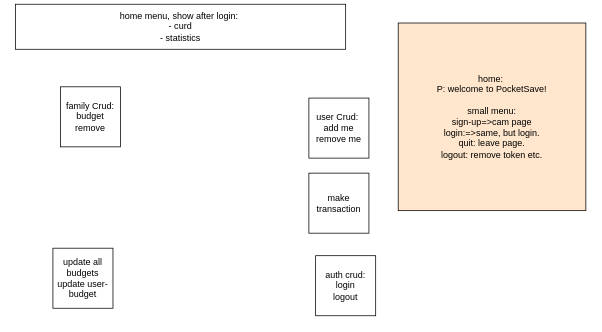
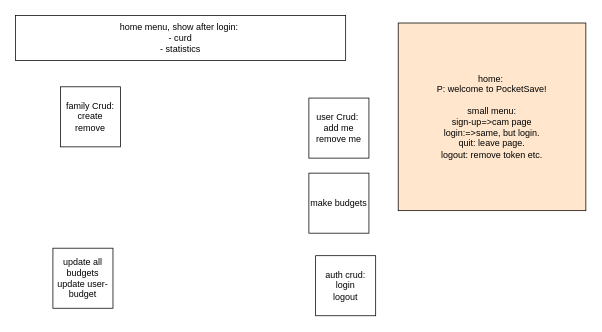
  <mxCell id="0" />
  <mxCell id="1" parent="0" />
- <mxCell id="2" value="make transaction" style="whiteSpace=wrap;html=1;aspect=fixed;" vertex="1" parent="1"><mxGeometry x="411" y="230" width="80" height="80" as="geometry" /></mxCell>
- <mxCell id="3" value="family Crud: budget&lt;br&gt;remove" style="whiteSpace=wrap;html=1;aspect=fixed;" vertex="1" parent="1"><mxGeometry x="80" y="115" width="80" height="80" as="geometry" /></mxCell>
+ <mxCell id="2" value="make budgets" style="whiteSpace=wrap;html=1;aspect=fixed;" vertex="1" parent="1"><mxGeometry x="411" y="230" width="80" height="80" as="geometry" /></mxCell>
+ <mxCell id="3" value="family Crud: create&lt;br&gt;remove" style="whiteSpace=wrap;html=1;aspect=fixed;" vertex="1" parent="1"><mxGeometry x="80" y="115" width="80" height="80" as="geometry" /></mxCell>
  <mxCell id="4" value="update all budgets&lt;br&gt;update user-budget" style="whiteSpace=wrap;html=1;aspect=fixed;" vertex="1" parent="1"><mxGeometry x="70" y="330" width="80" height="80" as="geometry" /></mxCell>
  <mxCell id="5" value="user Crud:&amp;nbsp;&lt;br&gt;add me&lt;br&gt;remove me" style="whiteSpace=wrap;html=1;aspect=fixed;" vertex="1" parent="1"><mxGeometry x="411" y="130" width="80" height="80" as="geometry" /></mxCell>
- <mxCell id="6" value="home menu, show after login:&amp;nbsp;&lt;br&gt;- curd&lt;br&gt;- statistics" style="rounded=0;whiteSpace=wrap;html=1;" vertex="1" parent="1"><mxGeometry x="20" y="5" width="440" height="60" as="geometry" /></mxCell>
+ <mxCell id="6" value="home menu, show after login:&amp;nbsp;&lt;br&gt;- curd&lt;br&gt;- statistics" style="rounded=0;whiteSpace=wrap;html=1;" vertex="1" parent="1"><mxGeometry x="20" y="20" width="440" height="60" as="geometry" /></mxCell>
  <mxCell id="7" value="home:&amp;nbsp;&lt;br&gt;P: welcome to PocketSave!&lt;br&gt;&lt;br&gt;small menu:&lt;br&gt;sign-up=&amp;gt;cam page&lt;br&gt;login:=&amp;gt;same, but login.&lt;br&gt;quit: leave page.&lt;br&gt;logout: remove token etc.&lt;br&gt;" style="whiteSpace=wrap;html=1;aspect=fixed;fillColor=#ffe6cc;" vertex="1" parent="1"><mxGeometry x="530" y="30" width="250" height="250" as="geometry" /></mxCell>
  <mxCell id="8" value="auth crud:&lt;br&gt;login&lt;br&gt;logout" style="whiteSpace=wrap;html=1;aspect=fixed;" vertex="1" parent="1"><mxGeometry x="420" y="340" width="80" height="80" as="geometry" /></mxCell>
